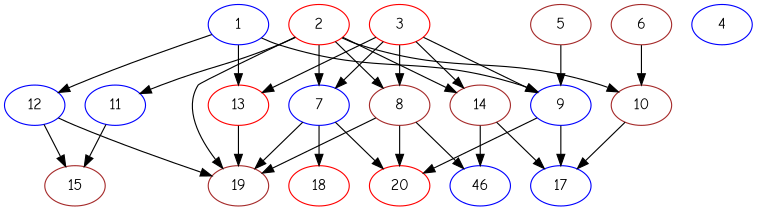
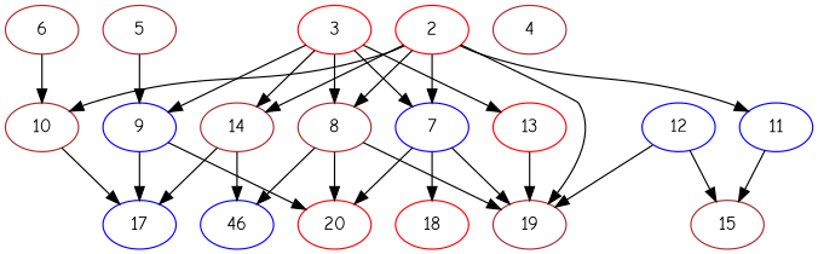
  digraph {
    fontname="Comic Neue"
    node [alpha=0.09 color=brown fontname="Comic Neue"]
    edge [fontname="Comic Neue"]
-   1 [alpha=0.17 color=blue expect_size=44255232]
    9 [color=blue expect_size=48442368]
    12 [alpha=0.16 color=blue expect_size=28435456]
    13 [alpha=0.01 color=red expect_size=19257344]
    20 [alpha=0.12 color=red expect_size=9239552]
    17 [alpha=0.01 color=blue expect_size=30285824]
    10 [alpha=0.19 expect_size=45579264]
    19 [expect_size=36124672]
    15 [alpha=0.10 expect_size=10199040]
    2 [alpha=0.16 color=red expect_size=38668288]
    7 [alpha=0.04 color=blue expect_size=24343552]
    8 [alpha=0.19 expect_size=36788224]
    11 [alpha=0.08 color=blue expect_size=34957312]
    14 [alpha=0.11 expect_size=22971392]
    18 [alpha=0.13 color=red expect_size=39484416]
    n16 [color=blue expect_size=17661952 label=46]
    3 [alpha=0.02 color=red expect_size=7916544]
-   4 [alpha=0.15 color=blue expect_size=40050688]
+   4 [alpha=0.15 expect_size=40050688]
    5 [alpha=0.03 expect_size=13886464]
    6 [alpha=0.05 expect_size=31748096]
-   1 -> 9
-   1 -> 12
-   1 -> 13
    9 -> 20
    9 -> 17
    12 -> 19
    12 -> 15
    13 -> 19
    10 -> 17
    2 -> 10
    2 -> 19
    2 -> 7
    2 -> 8
    2 -> 11
    2 -> 14
    7 -> 20
    7 -> 19
    7 -> 18
    8 -> 20
    8 -> 19
    8 -> n16
    11 -> 15
    14 -> 17
    14 -> n16
    3 -> 9
    3 -> 13
    3 -> 7
    3 -> 8
    3 -> 14
    5 -> 9
    6 -> 10
  }
